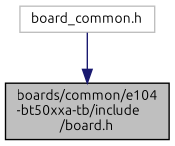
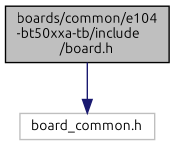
  digraph {
    fontname=Ubuntu
    node [fontname=Ubuntu fontsize=10 shape=record style=filled]
    n1 [color=black fillcolor=grey75 fontcolor=black height=0.2 label="boards/common/e104\l-bt50xxa-tb/include\l/board.h" width=0.4]
    n2 [color=grey75 fillcolor=white height=0.2 label="board_common.h" width=0.4]
-   n2 -> n1 [color=midnightblue fontname=Ubuntu fontsize=10 labelfontname=Helvetica labelfontsize=10 style=solid]
+   n1 -> n2 [color=midnightblue fontname=Ubuntu fontsize=10 labelfontname=Helvetica labelfontsize=10 style=solid]
  }
